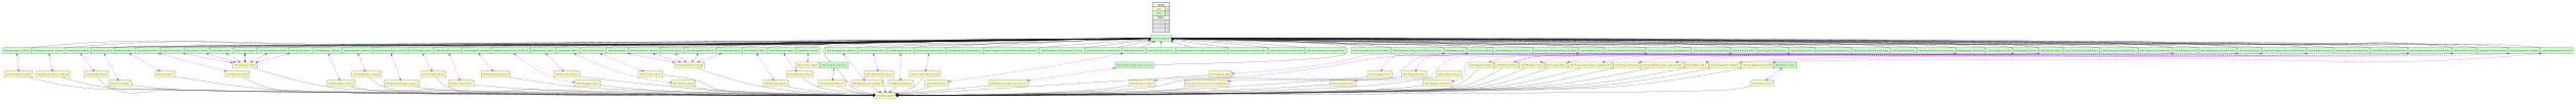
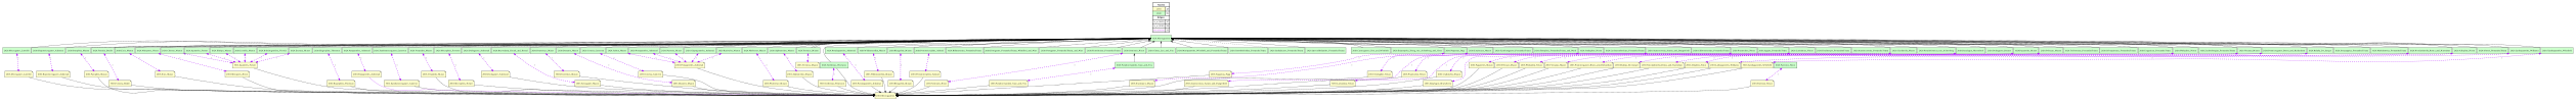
  digraph {
    fontname="Liberation Serif"
    rankdir=TB
    node [fillcolor="#CCFFCC" fontname="Liberation Serif" shape=box style=filled]
    edge [color="#000000" constraint=true dir=back fontname="Liberation Serif" penwidth=1 style=solid]
    n1 [fillcolor=white label=<   <TABLE BORDER="0" CELLBORDER="1" CELLSPACING="0" CELLPADDING="4">  <TR> <TD COLSPAN="2"><font face="Arial Black"> Nodes</font></TD> </TR>  <TR>   <TD bgcolor="#FFFFCC" fontname="helvetica">2003</TD>   <TD>48</TD>   </TR>  <TR>   <TD bgcolor="#CCFFCC" fontname="helvetica">2020</TD>   <TD>85</TD>   </TR>  <TR> <TD COLSPAN="2"><font face = "Arial Black"> Edges </font></TD> </TR>  <TR>   <TD><font color ="#000000">is_a (2003)</font></TD><TD>47</TD> </TR> <TR>   <TD><font color ="#000000">is_a (2020)</font></TD><TD>84</TD> </TR> <TR>   <TD><font color ="#AA00FF">articulations</font></TD><TD>56</TD> </TR> </TABLE>   > margin=0]
    "2003.Miropotes_Nixon" [fillcolor="#FFFFCC" shape=note]
    "2003.Microgastrine" [fillcolor="#FFFFCC" shape=note]
    "2003.Exix_Mason" [fillcolor="#FFFFCC" shape=note]
    "2003.Paroplitis_Mason" [fillcolor="#FFFFCC" shape=note]
    "2003.Fornicia_Brulle" [fillcolor="#FFFFCC" shape=note]
    "2003.Parenion_Nixon" [fillcolor="#FFFFCC" shape=note]
    "2003.Hygroplitis_Thomson" [fillcolor="#FFFFCC" shape=note]
    "2003.Microgaster_Latreille" [fillcolor="#FFFFCC" shape=note]
    "2003.Apanteles_Forster" [fillcolor="#FFFFCC" shape=note]
    "2003.Hypomicrogaster_Ashmead" [fillcolor="#FFFFCC" shape=note]
    "2020.Microgaster_Latreille"
    "2020.Hypomicrogaster_Ashmead"
    "2020.Illidops_Mason"
    "2020.Paroplitis_Mason"
    "2020.Fornicia_Brulle"
    "2020.Exix_Mason"
    "2020.Parenion_Nixon"
    "2020.Exoryza_Mason"
    "2020.Miropotes_Nixon"
    "2020.Choeras_Mason"
    "2020.Microgastrine"
    "2020.Apanteles_Forster"
    "2020.Hygroplitis_Thomson"
    "2020.Iconella_Mason"
    "2020.Dolichogenidea_Viereck"
    "2020.Parapanteles_Ashmead"
    "2020.Rasivalva_Mason"
    "2020.Xanthomicrogaster_Cameron"
    "2020.Sathon_Mason"
    "2020.Venanides_Mason"
    "2020.Microplitis_Foerster"
    "2020.Diologaster_Ashmead"
    "2020.Beyerslania_Kocak_and_Kemal"
    "2020.Deuterixys_Mason"
    "2020.Distatrix_Mason"
    "2020.Cotesia_Cameron"
    "2020.Glyptapanteles_Ashmead"
    "2020.Pholetesor_Mason"
    "2020.Alphomelon_Mason"
    "2020.Teremys_Mason"
    "2020.Snellenius_Westwood"
    "2020.Pseudapanteles_Ashmead"
    "2020.Nyereria_Mason"
    "2020.Wilkinsonellus_Mason"
    "2020.Rhygolitis_Mason"
    "2020.Protomicroplitis_Ashead"
    "2020.Protapanteles_Ashmead"
    "2020.Billmasonius_FernandezTriana"
    "2020.Kiwigaster_FernandezTriana_Whitifled_and_Ward"
    "2020.Notogaster_FernandezTriana_and_Ward"
    "2020.Kotenkosius_FernandezTriana"
    "2020.Semionis_Nixon"
    "2020.Chaoa_Luo_and_You"
    "2020.Mariapanteles_Whitfield_and_FernandezTriana"
    "2020.Jimwhitfieldius_FernandezTriana"
    "2020.Janhalacaste_FernandezTriana"
    "2020.Qrocodiledundee_FernandezTriana"
    "2020.Pseudovenanides_Xiao_and_You"
    "2020.Cuneogaster_Choi_and_Whitfield"
    "2020.Eripnopelta_Xiong_van_Achterberg_and_Chen"
    "2020.Napamus_Papp"
    "2020.Exulonyyx_Mason"
    "2020.Ypsilonogaster_FernandezTriana"
    "2020.Shireplitis_FernandezTriana_and_Ward"
    "2020.Sendaphne_Nixon"
    "2020.Carlmuesebeckius_FernandezTriana"
    "2020.Austrocotesia_Austin_and_Dangerfield"
    "2020.Gilbertnixonius_FernandezTriana"
    "2020.Prasmodon_Nixon"
    "2020.Agupta_FernandezTriana"
    "2020.Larissimus_Nixon"
    "2020.Keylimepie_FernandezTriana"
    "2020.Austinocotesia_FernandezTriana"
    "2020.Clarkinella_Mason"
    "2020.Pseudofornicia_van_Achterberg"
    "2020.Dasylagon_Muesebeck"
    "2020.Dodogaster_Rousse"
    "2020.Papanteles_Mason"
    "2020.Pelicope_Mason"
    "2020.Tobleronius_FernandezTriana"
    "2020.Silvaspinosus_FernandezTriana"
    "2020.Ungunicus_FernandezTriana"
    "2020.Philoplitis_Nixon"
    "2020.Zachterbergius_FernandezTriana"
    "2020.Venanus_Mason"
    "2020.Promicrogaster_Brues_and_Richardson"
    "2020.Buluka_De_Saeger"
    "2020.Jenopappius_FernandezTriana"
    "2020.Markshawius_FernandezTriana"
    "2020.Neoclarkinella_Rema_and_Narendran"
    "2020.Alloplitis_Nixon"
    "2020.Ohenri_FernandezTriana"
    "2020.Lathrapanteles_Williams"
    "2020.Xanthapanteles_Whitfield"
    "2003.Parapanteles_Ashmead" [fillcolor="#FFFFCC" shape=note]
    "2003.Protapanteles_Ashmead" [fillcolor="#FFFFCC" shape=note]
    "2003.Xanthomicrogaster_Cameron" [fillcolor="#FFFFCC" shape=note]
    "2003.Venanides_Mason" [fillcolor="#FFFFCC" shape=note]
    "2003.Microplitis_Forster" [fillcolor="#FFFFCC" shape=note]
    "2003.Diologaster_Ashmead" [fillcolor="#FFFFCC" shape=note]
    "2003.Xenogaster_Mason" [fillcolor="#FFFFCC" shape=note]
    "2003.Deuterixys_Mason" [fillcolor="#FFFFCC" shape=note]
    "2003.Distatrix_Mason" [fillcolor="#FFFFCC" shape=note]
    "2003.Cotesia_Cameron" [fillcolor="#FFFFCC" shape=note]
    "2003.Pholetesor_Mason" [fillcolor="#FFFFCC" shape=note]
    "2003.Alphomelon_Mason" [fillcolor="#FFFFCC" shape=note]
    "2003.Teremys_Mason" [fillcolor="#FFFFCC" shape=note]
    "2003.Snellenius_Westwood" [fillcolor="#FFFFCC" shape=note]
    "2003.Pseudapanteles_Ashmead" [fillcolor="#FFFFCC" shape=note]
    "2003.Wilkinsonellus_Mason" [fillcolor="#FFFFCC" shape=note]
    "2003.Rhygolitis_Mason" [fillcolor="#FFFFCC" shape=note]
    "2003.Protomicroplitis_Ashead" [fillcolor="#FFFFCC" shape=note]
    "2003.Semionis_Nixon" [fillcolor="#FFFFCC" shape=note]
    "2003.Pseudovenanides_Xiao_and_You" [fillcolor="#FFFFCC" shape=note]
    "2003.Napamus_Papp" [fillcolor="#FFFFCC" shape=note]
    "2003.Exulonyyx_Mason" [fillcolor="#FFFFCC" shape=note]
    "2003.Sendaphne_Nixon" [fillcolor="#FFFFCC" shape=note]
    "2003.Austrocotesia_Austin_and_Dangerfield" [fillcolor="#FFFFCC" shape=note]
    "2003.Prasmodon_Nixon" [fillcolor="#FFFFCC" shape=note]
    n121 [fillcolor="#FFFFCC" label="5003.Larissimus_Nixon" shape=note]
    "2003.Clarkinella_Mason" [fillcolor="#FFFFCC" shape=note]
    "2003.Dasylagon_Muesebeck" [fillcolor="#FFFFCC" shape=note]
    "2003.Papanteles_Mason" [fillcolor="#FFFFCC" shape=note]
    "2003.Pelicope_Mason" [fillcolor="#FFFFCC" shape=note]
    "2003.Philoplitis_Nixon" [fillcolor="#FFFFCC" shape=note]
    "2003.Venanus_Mason" [fillcolor="#FFFFCC" shape=note]
    "2003.Promicrogaster_Brues_and_Richardson" [fillcolor="#FFFFCC" shape=note]
    "2003.Buluka_De_Saeger" [fillcolor="#FFFFCC" shape=note]
    "2003.Neoclarkinella_Rema_and_Narendran" [fillcolor="#FFFFCC" shape=note]
    "2003.Alloplitis_Nixon" [fillcolor="#FFFFCC" shape=note]
    "2003.Lathrapanteles_Williams" [fillcolor="#FFFFCC" shape=note]
    "2003.Xanthapanteles_Whitfield" [fillcolor="#FFFFCC" shape=note]
    subgraph sub_1 {
      rank=source
      n1
    }
    "2003.Miropotes_Nixon" -> "2003.Microgastrine" [dir=forward]
    "2003.Exix_Mason" -> "2003.Microgastrine" [dir=forward]
    "2003.Paroplitis_Mason" -> "2003.Microgastrine" [dir=forward]
    "2003.Fornicia_Brulle" -> "2003.Microgastrine" [dir=forward]
    "2003.Parenion_Nixon" -> "2003.Microgastrine" [dir=forward]
    "2003.Hygroplitis_Thomson" -> "2003.Microgastrine" [dir=forward]
    "2003.Microgaster_Latreille" -> "2003.Microgastrine" [dir=forward]
    "2003.Apanteles_Forster" -> "2003.Microgastrine" [dir=forward]
    "2003.Hypomicrogaster_Ashmead" -> "2003.Microgastrine" [dir=forward]
    "2020.Microgaster_Latreille" -> "2003.Microgaster_Latreille" [color="#AA00FF" dir=both label="=" penwidth=2 style=dashed]
    "2020.Hypomicrogaster_Ashmead" -> "2003.Hypomicrogaster_Ashmead" [color="#AA00FF" dir=both label="=" penwidth=2 style=dashed]
    "2020.Illidops_Mason" -> "2003.Apanteles_Forster" [color="#AA00FF" dir=both label="<" penwidth=2 style=dashed]
    "2020.Paroplitis_Mason" -> "2003.Paroplitis_Mason" [color="#AA00FF" dir=both label="=" penwidth=2 style=dashed]
    "2020.Fornicia_Brulle" -> "2003.Fornicia_Brulle" [color="#AA00FF" dir=both label="=" penwidth=2 style=dashed]
    "2020.Exix_Mason" -> "2003.Exix_Mason" [color="#AA00FF" dir=both label="=" penwidth=2 style=dashed]
    "2020.Parenion_Nixon" -> "2003.Parenion_Nixon" [color="#AA00FF" dir=both label="=" penwidth=2 style=dashed]
    "2020.Exoryza_Mason" -> "2003.Apanteles_Forster" [color="#AA00FF" dir=both label="<" penwidth=2 style=dashed]
    "2020.Miropotes_Nixon" -> "2003.Miropotes_Nixon" [color="#AA00FF" dir=both label="=" penwidth=2 style=dashed]
    "2020.Choeras_Mason" -> "2003.Apanteles_Forster" [color="#AA00FF" dir=both label="<" penwidth=2 style=dashed]
    "2020.Microgastrine" -> "2020.Microgaster_Latreille"
    "2020.Microgastrine" -> "2020.Hypomicrogaster_Ashmead"
    "2020.Microgastrine" -> "2020.Illidops_Mason"
    "2020.Microgastrine" -> "2020.Paroplitis_Mason"
    "2020.Microgastrine" -> "2020.Fornicia_Brulle"
    "2020.Microgastrine" -> "2020.Exix_Mason"
    "2020.Microgastrine" -> "2020.Exoryza_Mason"
    "2020.Microgastrine" -> "2020.Miropotes_Nixon"
    "2020.Microgastrine" -> "2020.Choeras_Mason"
    "2020.Microgastrine" -> "2020.Apanteles_Forster"
    "2020.Microgastrine" -> "2020.Hygroplitis_Thomson"
    "2020.Microgastrine" -> "2020.Iconella_Mason"
    "2020.Microgastrine" -> "2020.Dolichogenidea_Viereck"
    "2020.Microgastrine" -> "2020.Parapanteles_Ashmead"
    "2020.Microgastrine" -> "2020.Rasivalva_Mason"
    "2020.Microgastrine" -> "2020.Xanthomicrogaster_Cameron"
    "2020.Microgastrine" -> "2020.Sathon_Mason"
    "2020.Microgastrine" -> "2020.Venanides_Mason"
    "2020.Microgastrine" -> "2020.Microplitis_Foerster"
    "2020.Microgastrine" -> "2020.Diologaster_Ashmead"
    "2020.Microgastrine" -> "2020.Beyerslania_Kocak_and_Kemal"
    "2020.Microgastrine" -> "2020.Deuterixys_Mason"
    "2020.Microgastrine" -> "2020.Distatrix_Mason"
    "2020.Microgastrine" -> "2020.Cotesia_Cameron"
    "2020.Microgastrine" -> "2020.Glyptapanteles_Ashmead"
    "2020.Microgastrine" -> "2020.Pholetesor_Mason"
    "2020.Microgastrine" -> "2020.Alphomelon_Mason"
    "2020.Microgastrine" -> "2020.Teremys_Mason"
    "2020.Microgastrine" -> "2020.Teremys_Mason"
    "2020.Microgastrine" -> "2020.Snellenius_Westwood"
    "2020.Microgastrine" -> "2020.Pseudapanteles_Ashmead"
    "2020.Microgastrine" -> "2020.Nyereria_Mason"
    "2020.Microgastrine" -> "2020.Wilkinsonellus_Mason"
    "2020.Microgastrine" -> "2020.Rhygolitis_Mason"
    "2020.Microgastrine" -> "2020.Protomicroplitis_Ashead"
    "2020.Microgastrine" -> "2020.Protapanteles_Ashmead"
    "2020.Microgastrine" -> "2020.Billmasonius_FernandezTriana"
    "2020.Microgastrine" -> "2020.Kiwigaster_FernandezTriana_Whitifled_and_Ward"
    "2020.Microgastrine" -> "2020.Notogaster_FernandezTriana_and_Ward"
    "2020.Microgastrine" -> "2020.Kotenkosius_FernandezTriana"
    "2020.Microgastrine" -> "2020.Semionis_Nixon"
    "2020.Microgastrine" -> "2020.Chaoa_Luo_and_You"
    "2020.Microgastrine" -> "2020.Mariapanteles_Whitfield_and_FernandezTriana"
    "2020.Microgastrine" -> "2020.Jimwhitfieldius_FernandezTriana"
-   "2020.Microgastrine" -> "2020.Janhalacaste_FernandezTriana"
+   "2020.Microgastrine" -> "2020.Janhalacaste_FernandezTriana" [style=dashed]
    "2020.Microgastrine" -> "2020.Qrocodiledundee_FernandezTriana"
-   "2020.Microgastrine" -> "2020.Pseudovenanides_Xiao_and_You"
+   "2020.Semionis_Nixon" -> "2020.Pseudovenanides_Xiao_and_You"
    "2020.Microgastrine" -> "2020.Cuneogaster_Choi_and_Whitfield"
    "2020.Microgastrine" -> "2020.Eripnopelta_Xiong_van_Achterberg_and_Chen"
    "2020.Microgastrine" -> "2020.Napamus_Papp"
    "2020.Microgastrine" -> "2020.Exulonyyx_Mason"
    "2020.Microgastrine" -> "2020.Ypsilonogaster_FernandezTriana"
    "2020.Microgastrine" -> "2020.Shireplitis_FernandezTriana_and_Ward"
    "2020.Microgastrine" -> "2020.Sendaphne_Nixon"
    "2020.Microgastrine" -> "2020.Carlmuesebeckius_FernandezTriana"
    "2020.Microgastrine" -> "2020.Austrocotesia_Austin_and_Dangerfield"
    "2020.Microgastrine" -> "2020.Gilbertnixonius_FernandezTriana"
    "2020.Microgastrine" -> "2020.Prasmodon_Nixon"
    "2020.Microgastrine" -> "2020.Agupta_FernandezTriana"
    "2020.Microgastrine" -> "2020.Larissimus_Nixon"
    "2020.Microgastrine" -> "2020.Keylimepie_FernandezTriana"
    "2020.Microgastrine" -> "2020.Austinocotesia_FernandezTriana"
    "2020.Microgastrine" -> "2020.Clarkinella_Mason"
    "2020.Microgastrine" -> "2020.Pseudofornicia_van_Achterberg"
    "2020.Microgastrine" -> "2020.Dasylagon_Muesebeck"
    "2020.Microgastrine" -> "2020.Dodogaster_Rousse"
    "2020.Microgastrine" -> "2020.Papanteles_Mason"
    "2020.Microgastrine" -> "2020.Pelicope_Mason"
    "2020.Microgastrine" -> "2020.Tobleronius_FernandezTriana"
    "2020.Microgastrine" -> "2020.Silvaspinosus_FernandezTriana"
    "2020.Microgastrine" -> "2020.Ungunicus_FernandezTriana"
    "2020.Microgastrine" -> "2020.Philoplitis_Nixon"
    "2020.Microgastrine" -> "2020.Zachterbergius_FernandezTriana"
    "2020.Microgastrine" -> "2020.Venanus_Mason"
    "2020.Microgastrine" -> "2020.Promicrogaster_Brues_and_Richardson"
    "2020.Microgastrine" -> "2020.Buluka_De_Saeger"
    "2020.Microgastrine" -> "2020.Jenopappius_FernandezTriana"
    "2020.Microgastrine" -> "2020.Markshawius_FernandezTriana"
    "2020.Microgastrine" -> "2020.Neoclarkinella_Rema_and_Narendran"
    "2020.Microgastrine" -> "2020.Alloplitis_Nixon"
    "2020.Microgastrine" -> "2020.Ohenri_FernandezTriana"
    "2020.Microgastrine" -> "2020.Lathrapanteles_Williams"
    "2020.Microgastrine" -> "2020.Xanthapanteles_Whitfield"
    "2020.Apanteles_Forster" -> "2003.Apanteles_Forster" [color="#AA00FF" dir=both label="<" penwidth=2 style=dashed]
    "2020.Hygroplitis_Thomson" -> "2003.Hygroplitis_Thomson" [color="#AA00FF" dir=both label="=" penwidth=2 style=dashed]
-   "2020.Iconella_Mason" -> "2003.Apanteles_Forster" [dir=both label="<" penwidth=2 style=dashed]
+   "2020.Iconella_Mason" -> "2003.Apanteles_Forster" [color="#AA00FF" dir=both label="<" penwidth=2 style=dashed]
    "2020.Dolichogenidea_Viereck" -> "2003.Apanteles_Forster" [color="#AA00FF" dir=both label="<" penwidth=2 style=dashed]
    "2020.Parapanteles_Ashmead" -> "2003.Parapanteles_Ashmead" [color="#AA00FF" dir=both label="=" penwidth=2 style=dashed]
    "2020.Rasivalva_Mason" -> "2003.Protapanteles_Ashmead" [color="#AA00FF" dir=both label="<" penwidth=2 style=dashed]
    "2020.Xanthomicrogaster_Cameron" -> "2003.Xanthomicrogaster_Cameron" [color="#AA00FF" dir=both label="=" penwidth=2 style=dashed]
    "2020.Sathon_Mason" -> "2003.Protapanteles_Ashmead" [color="#AA00FF" dir=both label="<" penwidth=2 style=dashed]
    "2020.Venanides_Mason" -> "2003.Venanides_Mason" [color="#AA00FF" dir=both label="=" penwidth=2 style=dashed]
    "2020.Microplitis_Foerster" -> "2003.Microplitis_Forster" [color="#AA00FF" dir=both label="=" penwidth=2 style=dashed]
    "2020.Diologaster_Ashmead" -> "2003.Diologaster_Ashmead" [color="#AA00FF" dir=both label="=" penwidth=2 style=dashed]
    "2020.Beyerslania_Kocak_and_Kemal" -> "2003.Xenogaster_Mason" [color="#AA00FF" dir=both label="=" penwidth=2 style=dashed]
    "2020.Deuterixys_Mason" -> "2003.Deuterixys_Mason" [color="#AA00FF" dir=both label="=" penwidth=2 style=dashed]
    "2020.Distatrix_Mason" -> "2003.Distatrix_Mason" [color="#AA00FF" dir=both label="=" penwidth=2 style=dashed]
    "2020.Cotesia_Cameron" -> "2003.Cotesia_Cameron" [color="#AA00FF" dir=both label="=" penwidth=2 style=dashed]
    "2020.Glyptapanteles_Ashmead" -> "2003.Protapanteles_Ashmead" [color="#AA00FF" dir=both label="<" penwidth=2 style=dashed]
    "2020.Pholetesor_Mason" -> "2003.Pholetesor_Mason" [color="#AA00FF" dir=both label="=" penwidth=2 style=dashed]
    "2020.Alphomelon_Mason" -> "2003.Alphomelon_Mason" [color="#AA00FF" dir=both label="=" penwidth=2 style=dashed]
    "2020.Teremys_Mason" -> "2003.Teremys_Mason" [color="#AA00FF" dir=both label="=" penwidth=2 style=dashed]
    "2020.Snellenius_Westwood" -> "2003.Microgastrine" [dir=forward]
    "2020.Snellenius_Westwood" -> "2003.Snellenius_Westwood" [color="#AA00FF" dir=both label="=" penwidth=2 style=dashed]
    "2020.Pseudapanteles_Ashmead" -> "2003.Pseudapanteles_Ashmead" [color="#AA00FF" dir=both label="=" penwidth=2 style=dashed]
    "2020.Nyereria_Mason" -> "2003.Protapanteles_Ashmead" [color="#AA00FF" dir=both label="<" penwidth=2 style=dashed]
    "2020.Wilkinsonellus_Mason" -> "2003.Wilkinsonellus_Mason" [color="#AA00FF" dir=both label="=" penwidth=2 style=dashed]
    "2020.Rhygolitis_Mason" -> "2003.Rhygolitis_Mason" [color="#AA00FF" dir=both label="=" penwidth=2 style=dashed]
    "2020.Protomicroplitis_Ashead" -> "2003.Protomicroplitis_Ashead" [color="#AA00FF" dir=both label="=" penwidth=2 style=dashed]
    "2020.Protapanteles_Ashmead" -> "2003.Protapanteles_Ashmead" [color="#AA00FF" dir=both label="<" penwidth=2 style=dashed]
    "2020.Semionis_Nixon" -> "2003.Semionis_Nixon" [color="#AA00FF" dir=both label="=" penwidth=2 style=dashed]
    "2020.Pseudovenanides_Xiao_and_You" -> "2003.Pseudovenanides_Xiao_and_You" [color="#AA00FF" dir=both label="=" penwidth=2 style=dashed]
    "2020.Napamus_Papp" -> "2003.Napamus_Papp" [color="#AA00FF" dir=both label="=" penwidth=2 style=dashed]
    "2020.Exulonyyx_Mason" -> "2003.Exulonyyx_Mason" [color="#AA00FF" dir=both label="=" penwidth=2 style=dashed]
    "2020.Sendaphne_Nixon" -> "2003.Sendaphne_Nixon" [color="#AA00FF" dir=both label="=" penwidth=2 style=dashed]
    "2020.Austrocotesia_Austin_and_Dangerfield" -> "2003.Austrocotesia_Austin_and_Dangerfield" [color="#AA00FF" dir=both label="=" penwidth=2 style=dashed]
    "2020.Prasmodon_Nixon" -> "2003.Prasmodon_Nixon" [color="#AA00FF" dir=both label="=" penwidth=2 style=dashed]
    "2020.Larissimus_Nixon" -> n121 [color="#AA00FF" dir=both label="=" penwidth=2 style=dashed]
+   "2020.Clarkinella_Mason" -> "2003.Clarkinella_Mason" [color="#AA00FF" dir=both label="=" penwidth=2 style=dashed]
    "2020.Dasylagon_Muesebeck" -> "2003.Dasylagon_Muesebeck" [color="#AA00FF" dir=both label="=" penwidth=2 style=dashed]
    "2020.Papanteles_Mason" -> "2003.Papanteles_Mason" [color="#AA00FF" dir=both label="=" penwidth=2 style=dashed]
-   "2020.Pelicope_Mason" -> "2003.Pelicope_Mason" [color="#AA00FF" dir=both label="=" penwidth=2]
+   "2020.Pelicope_Mason" -> "2003.Pelicope_Mason" [color="#AA00FF" dir=both label="=" penwidth=2 style=dashed]
    "2020.Philoplitis_Nixon" -> "2003.Philoplitis_Nixon" [color="#AA00FF" dir=both label="=" penwidth=2 style=dashed]
    "2020.Venanus_Mason" -> "2003.Venanus_Mason" [color="#AA00FF" dir=both label="=" penwidth=2 style=dashed]
    "2020.Promicrogaster_Brues_and_Richardson" -> "2003.Promicrogaster_Brues_and_Richardson" [color="#AA00FF" dir=both label="=" penwidth=2 style=dashed]
    "2020.Buluka_De_Saeger" -> "2003.Buluka_De_Saeger" [color="#AA00FF" dir=both label="=" penwidth=2 style=dashed]
    "2020.Neoclarkinella_Rema_and_Narendran" -> "2003.Neoclarkinella_Rema_and_Narendran" [color="#AA00FF" dir=both label="=" penwidth=2 style=dashed]
    "2020.Alloplitis_Nixon" -> "2003.Alloplitis_Nixon" [color="#AA00FF" dir=both label="=" penwidth=2 style=dashed]
    "2020.Lathrapanteles_Williams" -> "2003.Lathrapanteles_Williams" [color="#AA00FF" dir=both label="=" penwidth=2 style=dashed]
    "2020.Xanthapanteles_Whitfield" -> "2003.Xanthapanteles_Whitfield" [color="#AA00FF" dir=both label="=" penwidth=2 style=dashed]
-   "2003.Parapanteles_Ashmead" -> "2003.Microgastrine" [dir=forward]
+   "2003.Parapanteles_Ashmead" -> "2003.Microgastrine" [color="#AA00FF" dir=forward]
    "2003.Protapanteles_Ashmead" -> "2003.Microgastrine" [dir=forward]
    "2003.Xanthomicrogaster_Cameron" -> "2003.Microgastrine" [dir=forward]
    "2003.Venanides_Mason" -> "2003.Microgastrine" [dir=forward]
    "2003.Microplitis_Forster" -> "2003.Microgastrine" [dir=forward]
    "2003.Diologaster_Ashmead" -> "2003.Microgastrine" [dir=forward]
    "2003.Xenogaster_Mason" -> "2003.Microgastrine" [dir=forward]
    "2003.Deuterixys_Mason" -> "2003.Microgastrine" [dir=forward]
    "2003.Distatrix_Mason" -> "2003.Microgastrine" [dir=forward]
    "2003.Cotesia_Cameron" -> "2003.Microgastrine" [dir=forward]
    "2003.Pholetesor_Mason" -> "2003.Microgastrine" [dir=forward]
    "2003.Alphomelon_Mason" -> "2003.Microgastrine" [dir=forward]
    "2003.Snellenius_Westwood" -> "2003.Microgastrine" [dir=forward]
    "2003.Pseudapanteles_Ashmead" -> "2003.Microgastrine" [dir=forward]
    "2003.Wilkinsonellus_Mason" -> "2003.Microgastrine" [dir=forward]
    "2003.Rhygolitis_Mason" -> "2003.Microgastrine" [dir=forward]
    "2003.Protomicroplitis_Ashead" -> "2003.Microgastrine" [dir=forward]
    "2003.Semionis_Nixon" -> "2003.Microgastrine" [dir=forward]
    "2003.Pseudovenanides_Xiao_and_You" -> "2003.Microgastrine" [dir=forward]
    "2003.Napamus_Papp" -> "2003.Microgastrine" [dir=forward]
    "2003.Exulonyyx_Mason" -> "2003.Microgastrine" [dir=forward]
    "2003.Sendaphne_Nixon" -> "2003.Microgastrine" [dir=forward]
    "2003.Austrocotesia_Austin_and_Dangerfield" -> "2003.Microgastrine" [dir=forward]
    "2003.Prasmodon_Nixon" -> "2003.Microgastrine" [dir=forward]
    n121 -> "2003.Microgastrine" [dir=forward]
    "2003.Clarkinella_Mason" -> "2003.Microgastrine" [dir=forward]
    "2003.Dasylagon_Muesebeck" -> "2003.Microgastrine" [dir=forward]
    "2003.Papanteles_Mason" -> "2003.Microgastrine" [dir=forward]
    "2003.Pelicope_Mason" -> "2003.Microgastrine" [dir=forward]
    "2003.Philoplitis_Nixon" -> "2003.Microgastrine" [dir=forward]
    "2003.Venanus_Mason" -> "2003.Microgastrine" [dir=forward]
    "2003.Promicrogaster_Brues_and_Richardson" -> "2003.Microgastrine" [dir=forward]
    "2003.Buluka_De_Saeger" -> "2003.Microgastrine" [dir=forward]
    "2003.Neoclarkinella_Rema_and_Narendran" -> "2003.Microgastrine" [dir=forward]
    "2003.Alloplitis_Nixon" -> "2003.Microgastrine" [dir=forward]
    "2003.Lathrapanteles_Williams" -> "2003.Microgastrine" [dir=forward]
    "2003.Xanthapanteles_Whitfield" -> "2003.Microgastrine" [dir=forward]
  }
